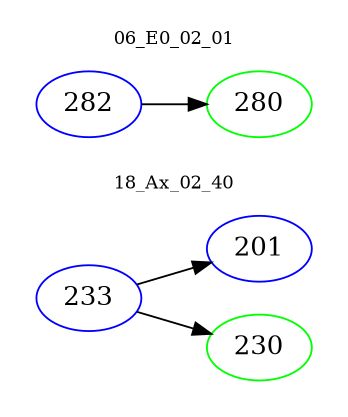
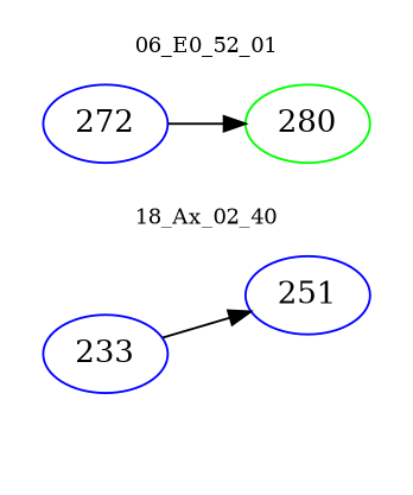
  digraph {
    rankdir=LR
    node [color=blue]
    edge [color=black]
    n1 [label=233]
-   n2 [color=green label=230]
-   n3 [label=201]
-   n4 [label=282]
+   n3 [label=251]
+   n4 [label=272]
    n5 [color=green label=280]
    subgraph cluster_1 {
      color=white
      fontsize=10
      label="18_Ax_02_40"
      n1
-     n2
      n3
    }
    subgraph cluster_2 {
      color=white
      fontsize=10
-     label="06_E0_02_01"
+     label="06_E0_52_01"
      n4
      n5
    }
-   n1 -> n2
    n1 -> n3
    n4 -> n5
  }
